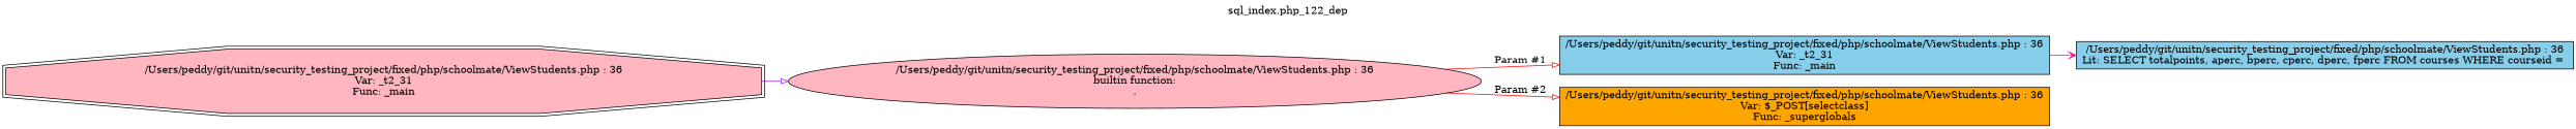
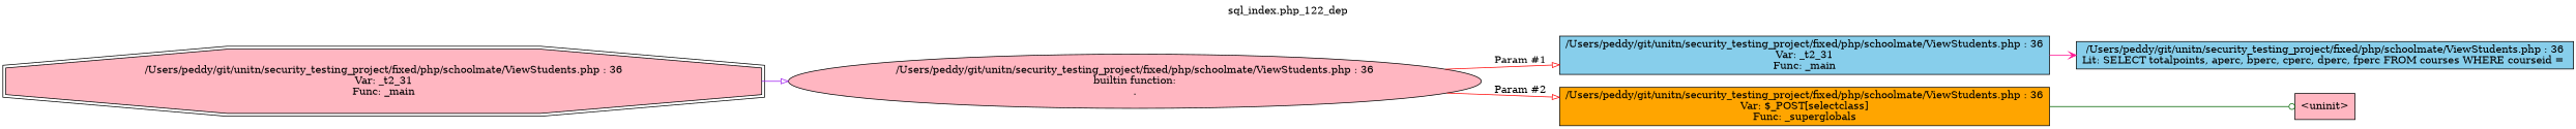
  digraph {
    label="sql_index.php_122_dep"
    labelloc=t
    rankdir=LR
    node [shape=box style=filled fillcolor=lightpink]
    edge [color=red arrowhead=onormal]
    n1 [label="/Users/peddy/git/unitn/security_testing_project/fixed/php/schoolmate/ViewStudents.php : 36\nVar: _t2_31\nFunc: _main\n" shape=doubleoctagon]
    n2 [label="/Users/peddy/git/unitn/security_testing_project/fixed/php/schoolmate/ViewStudents.php : 36\nbuiltin function:\n.\n" shape=ellipse]
    n3 [label="/Users/peddy/git/unitn/security_testing_project/fixed/php/schoolmate/ViewStudents.php : 36\nVar: _t2_31\nFunc: _main\n" fillcolor=skyblue]
    n4 [label="/Users/peddy/git/unitn/security_testing_project/fixed/php/schoolmate/ViewStudents.php : 36\nVar: $_POST[selectclass]\nFunc: _superglobals\n" fillcolor=orange]
    n5 [label="/Users/peddy/git/unitn/security_testing_project/fixed/php/schoolmate/ViewStudents.php : 36\nLit: SELECT totalpoints, aperc, bperc, cperc, dperc, fperc FROM courses WHERE courseid = \n" fillcolor=skyblue]
+   n6 [label="<uninit>"]
    n1 -> n2 [color=purple]
    n2 -> n3 [label="Param #1"]
    n2 -> n4 [label="Param #2"]
    n3 -> n5 [color=deeppink arrowhead=vee]
+   n4 -> n6 [color=darkgreen arrowhead=odot]
  }
